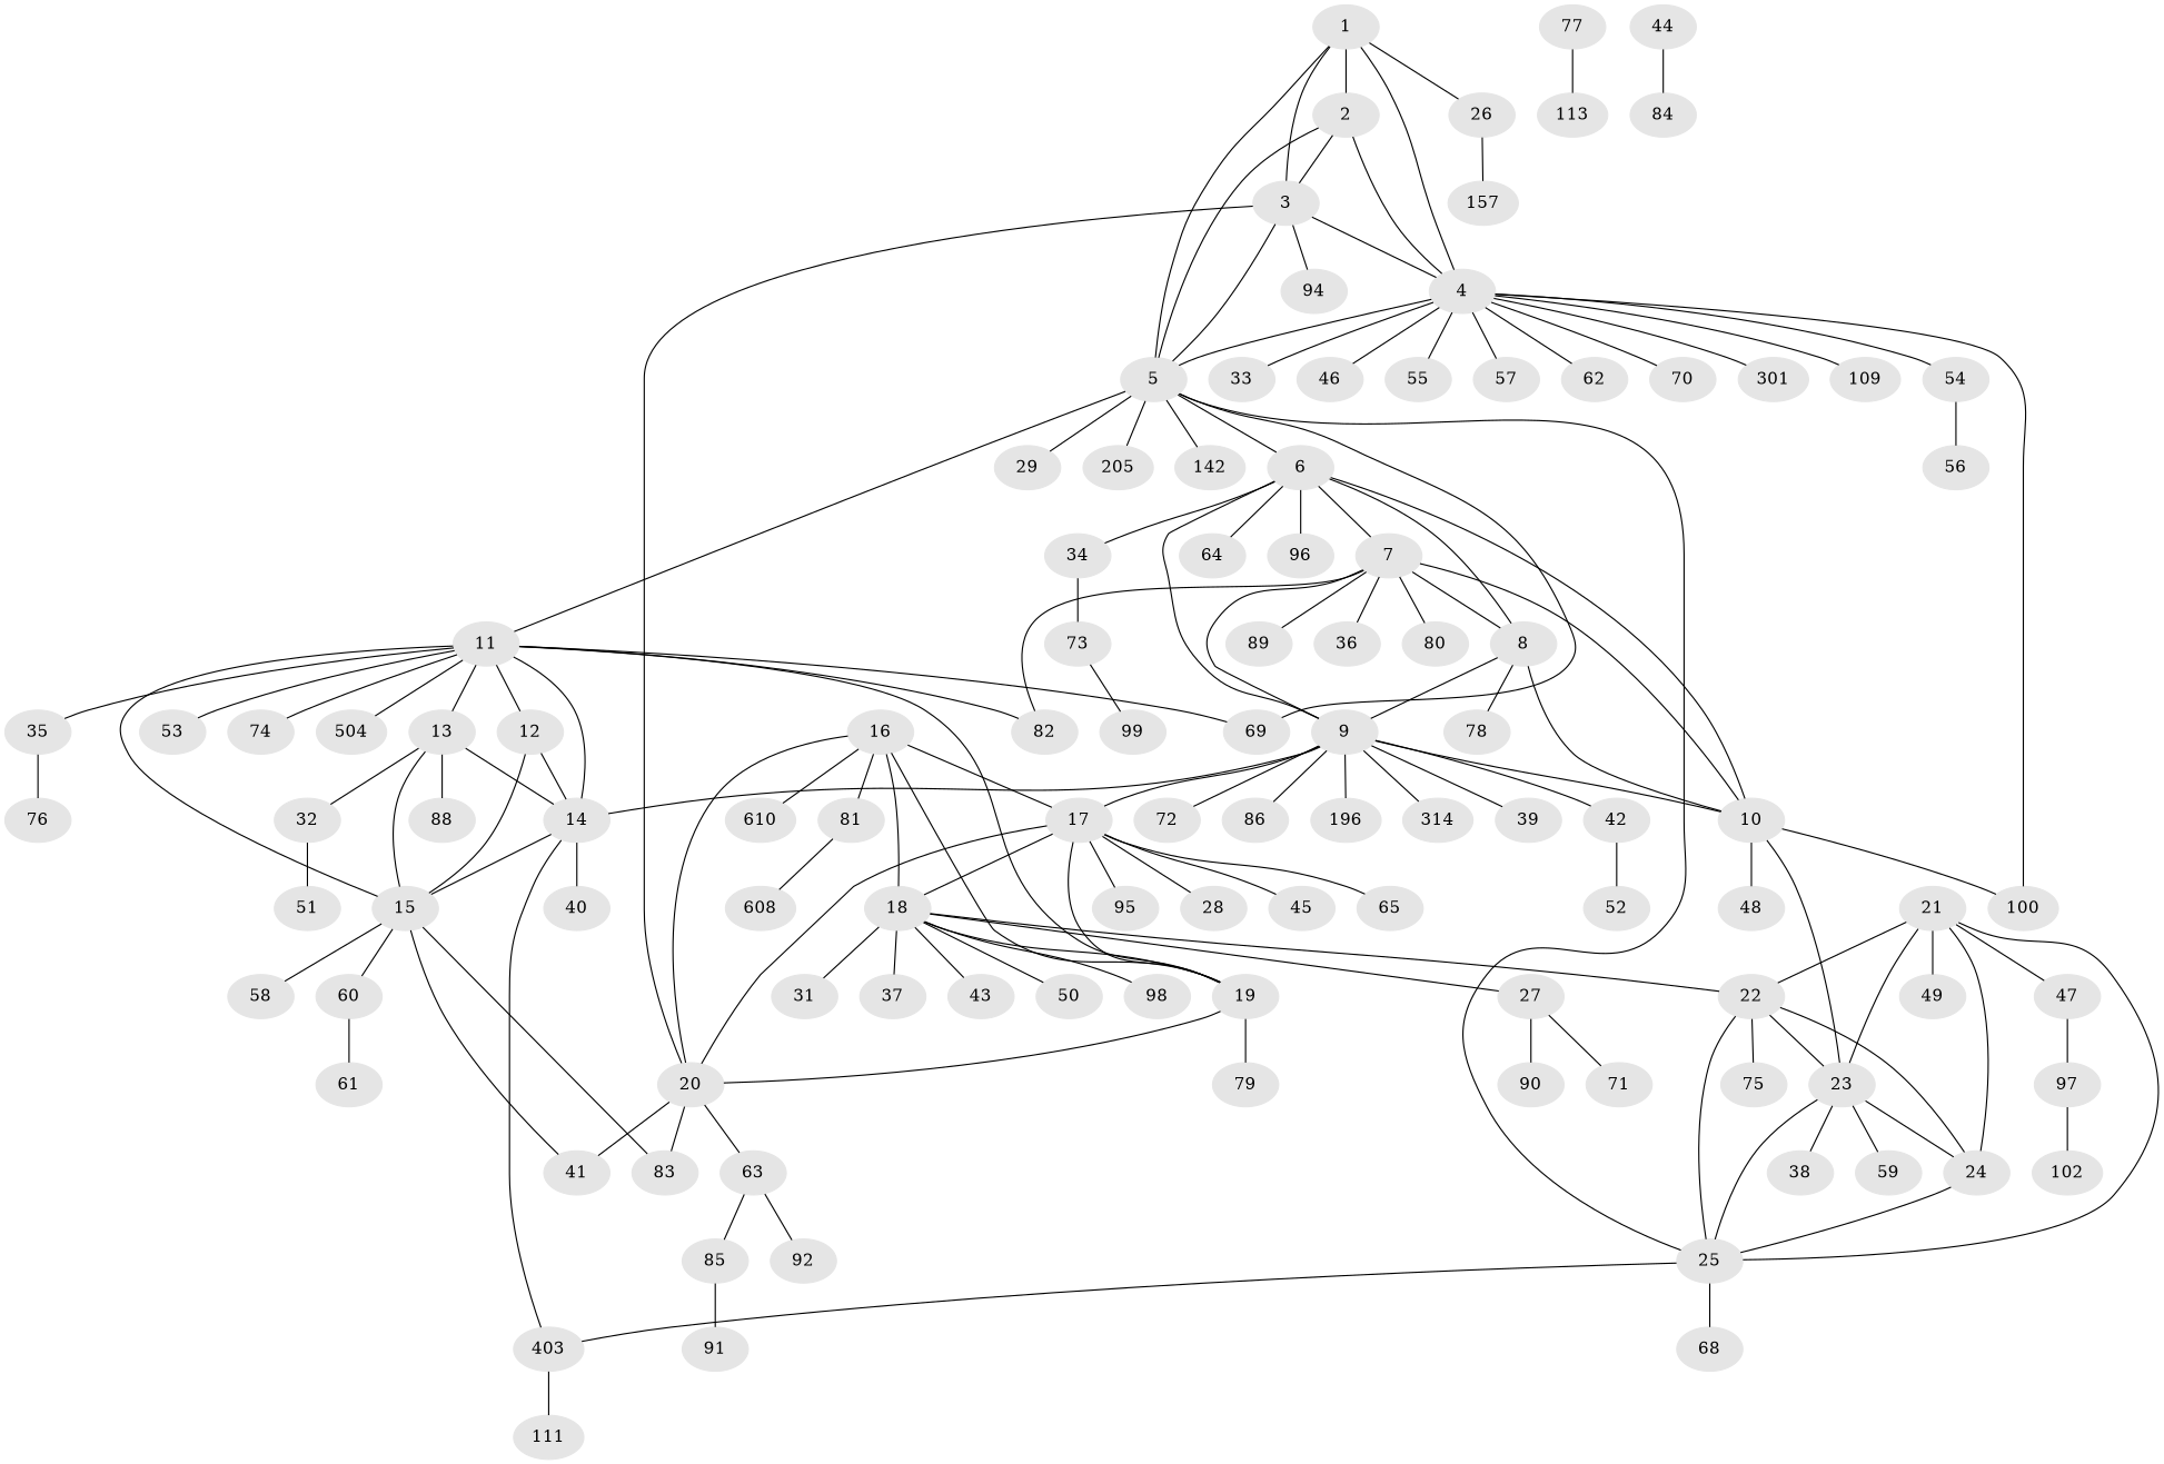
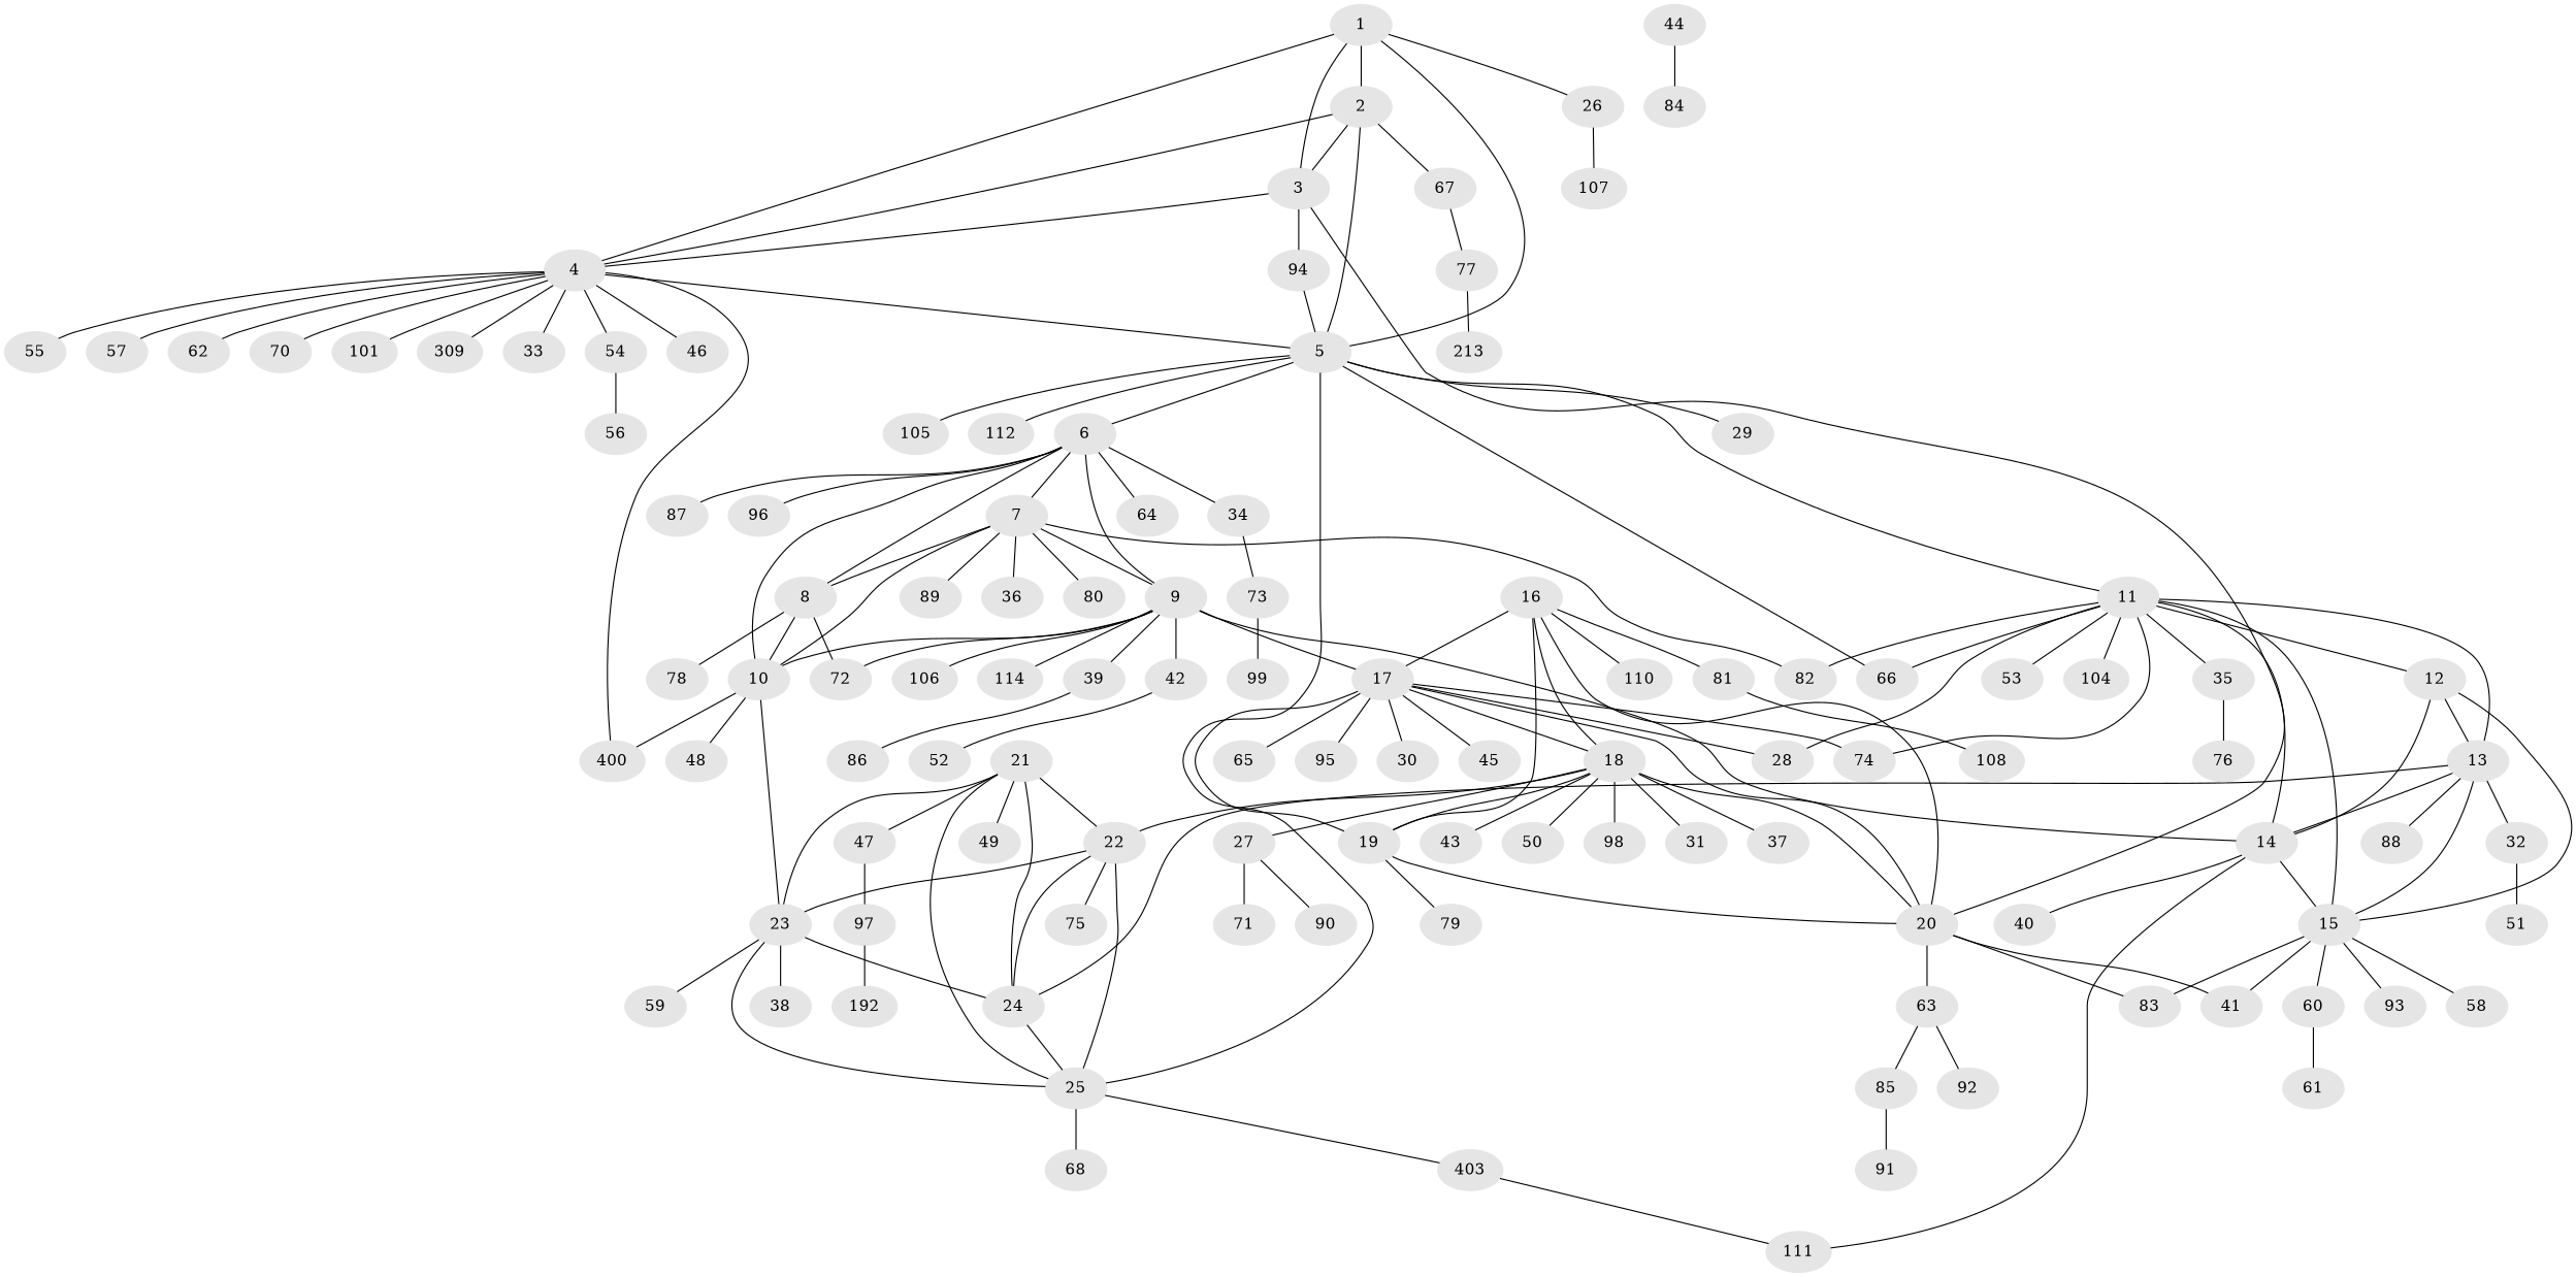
  graph {
    node [color=gray90 style=filled]
    1
    2
    3
    4
    5
    26
+   67
    20
    94
    33
    46
    54
    55
    57
    62
    70
-   100
-   101 [label=301]
-   109
+   100 [label=400]
+   101
+   109 [label=309]
    6
    11
    25
    29
-   66 [label=69]
-   105 [label=205]
-   112 [label=142]
-   107 [label=157]
+   66
+   105
+   112
+   107
    77
    41
    83
    63
    56
    7
    8
    9
    10
    34
    64
+   87
    96
    82
    14
    12
    13
    15
    19
    35
    53
    74
-   104 [label=504]
+   104
    n51 [label=403]
    68
    36
    80
    89
    78
    17
    39
    42
    72
    86
-   106 [label=196]
-   114 [label=314]
+   106
+   114
    23
    48
    73
    40
    18
    28
+   30
    45
    65
    95
    52
    24
    38
    59
    32
    88
    58
    60
+   93
    79
    76
    51
    111
    44
    84
    61
    16
    81
-   110 [label=610]
+   110
    22
    27
    31
    37
    43
    50
    98
-   108 [label=608]
+   108
    75
    71
    90
    85
    92
    21
    47
    49
    97
    99
-   102
+   102 [label=192]
    91
-   113
+   113 [label=213]
    1 -- 2
    1 -- 3
    1 -- 4
    1 -- 5
    1 -- 26
    2 -- 3
    2 -- 4
    2 -- 5
+   2 -- 67
    3 -- 4
-   3 -- 5
+   94 -- 5
    3 -- 20
    3 -- 94
    4 -- 5
    4 -- 33
    4 -- 46
    4 -- 54
    4 -- 55
    4 -- 57
    4 -- 62
    4 -- 70
    4 -- 100
    4 -- 101
    4 -- 109
    5 -- 6
    5 -- 11
    5 -- 25
    5 -- 29
    5 -- 66
    5 -- 105
    5 -- 112
    26 -- 107
+   67 -- 77
    20 -- 41
    20 -- 83
    20 -- 63
    54 -- 56
    6 -- 7
    6 -- 8
    6 -- 9
    6 -- 10
    6 -- 34
    6 -- 64
+   6 -- 87
    6 -- 96
    11 -- 66
    11 -- 82
    11 -- 14
    11 -- 12
    11 -- 13
    11 -- 15
-   11 -- 19
+   11 -- 28
    11 -- 35
    11 -- 53
    11 -- 74
    11 -- 104
    25 -- n51
    25 -- 68
    77 -- 113
    63 -- 85
    63 -- 92
    7 -- 8
    7 -- 9
    7 -- 10
    7 -- 82
    7 -- 36
    7 -- 80
    7 -- 89
-   8 -- 9
+   8 -- 72
    8 -- 10
    8 -- 78
    9 -- 10
    9 -- 14
    9 -- 17
    9 -- 39
    9 -- 42
    9 -- 72
-   9 -- 86
+   39 -- 86
    9 -- 106
    9 -- 114
    10 -- 100
    10 -- 23
    10 -- 48
    34 -- 73
    14 -- 15
-   14 -- n51
+   14 -- 111
    14 -- 40
    12 -- 14
+   12 -- 13
    12 -- 15
    13 -- 14
    13 -- 15
+   13 -- 24
    13 -- 32
    13 -- 88
    15 -- 41
    15 -- 83
    15 -- 58
    15 -- 60
+   15 -- 93
    19 -- 20
    19 -- 79
    35 -- 76
    n51 -- 111
    17 -- 20
    17 -- 19
+   17 -- 74
    17 -- 18
    17 -- 28
+   17 -- 30
    17 -- 45
    17 -- 65
    17 -- 95
    42 -- 52
    23 -- 25
    23 -- 24
    23 -- 38
    23 -- 59
    73 -- 99
+   18 -- 20
    18 -- 19
    18 -- 22
    18 -- 27
    18 -- 31
    18 -- 37
    18 -- 43
    18 -- 50
    18 -- 98
    24 -- 25
    32 -- 51
    60 -- 61
    44 -- 84
    16 -- 20
    16 -- 19
    16 -- 17
    16 -- 18
    16 -- 81
    16 -- 110
    81 -- 108
    22 -- 25
    22 -- 23
    22 -- 24
    22 -- 75
    27 -- 71
    27 -- 90
    85 -- 91
    21 -- 25
    21 -- 23
    21 -- 24
    21 -- 22
    21 -- 47
    21 -- 49
    47 -- 97
    97 -- 102
  }
